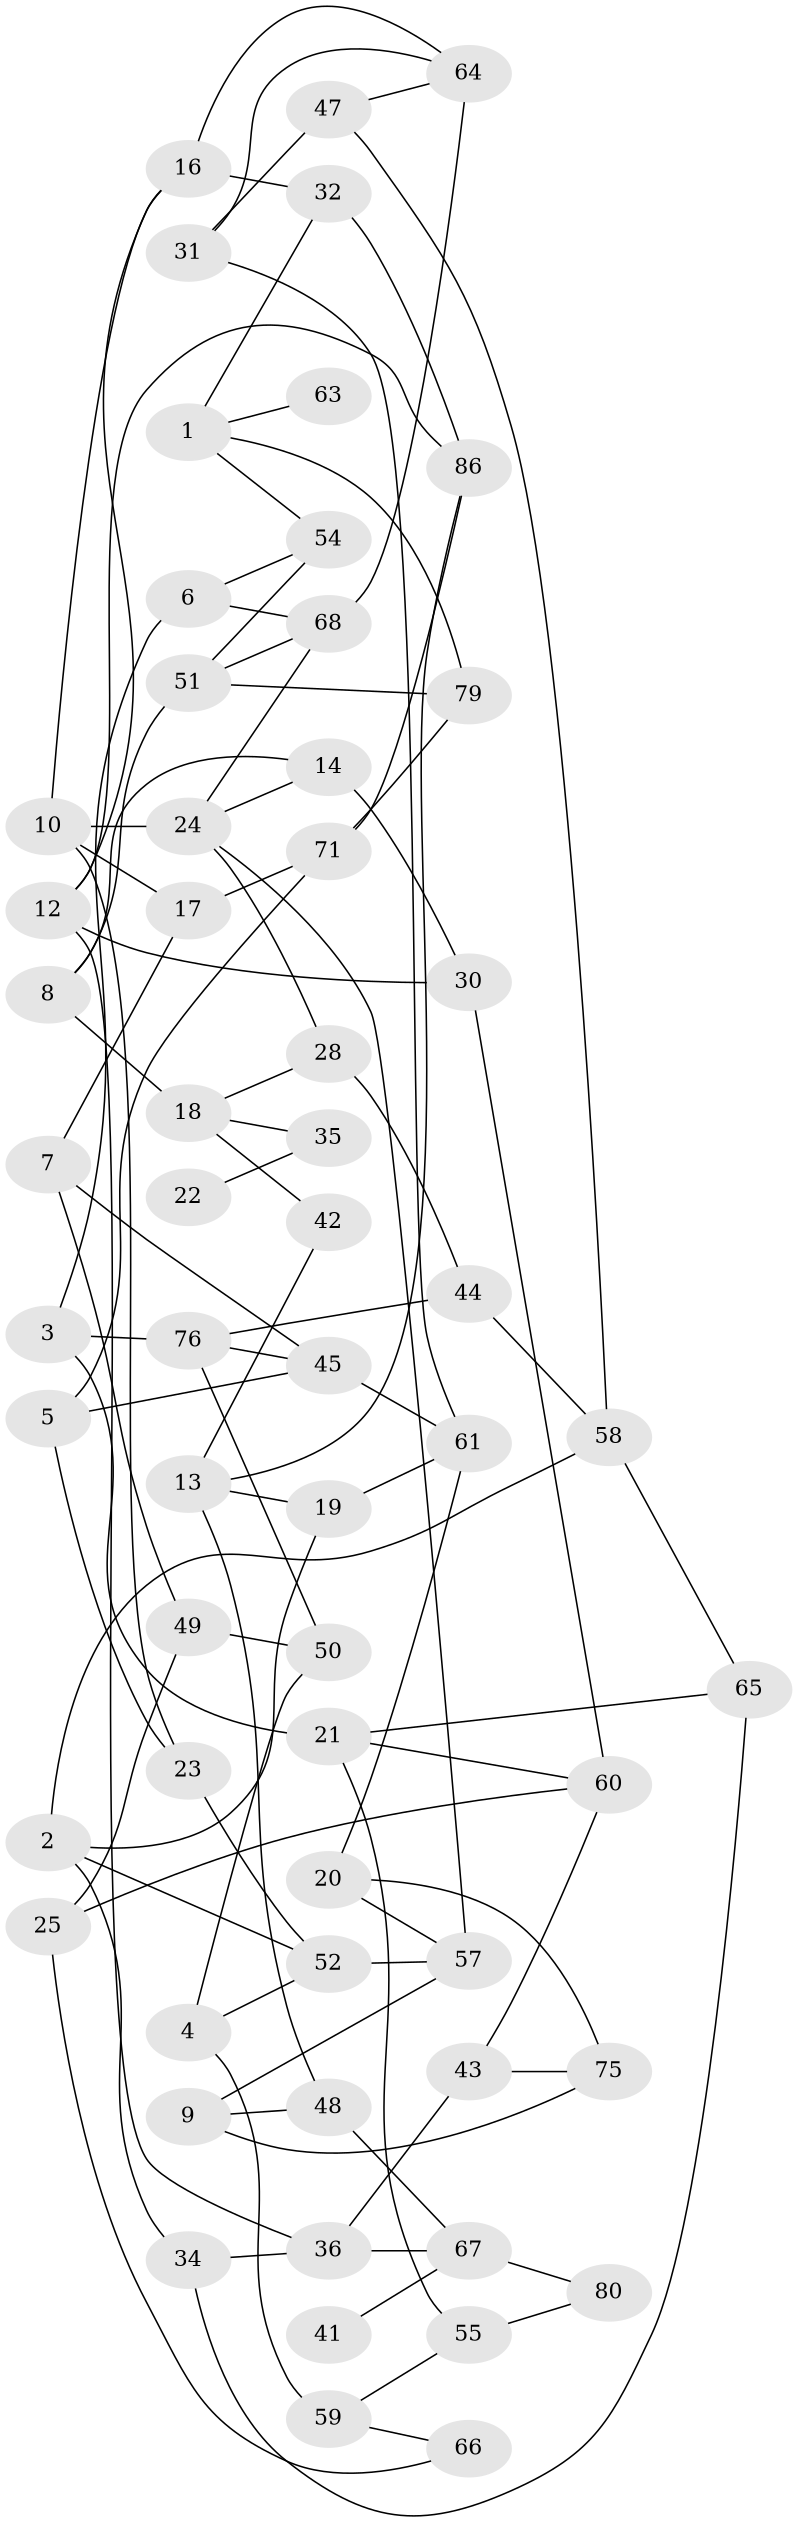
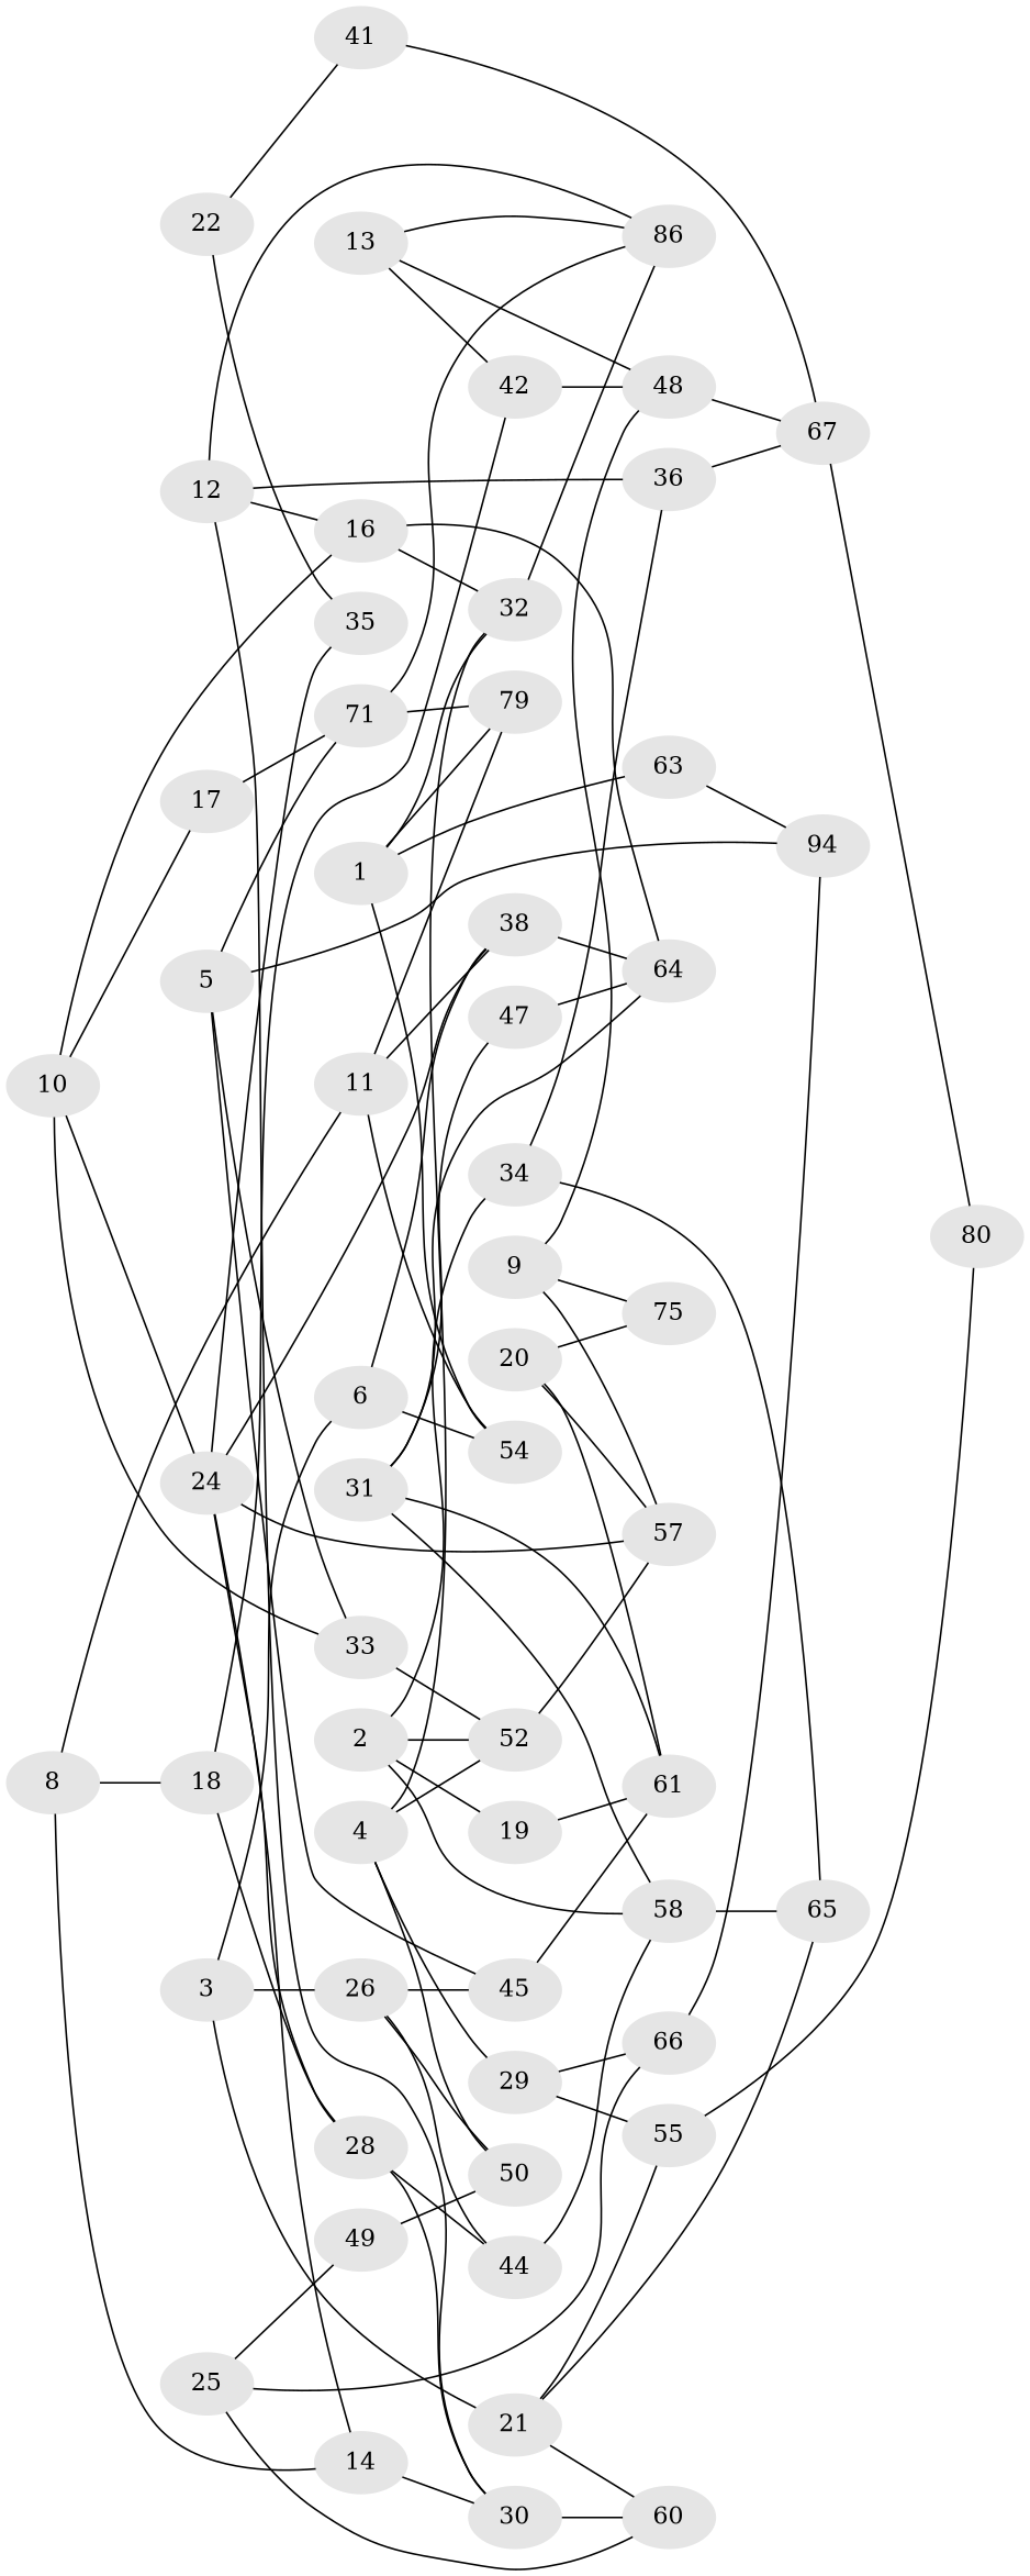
  graph {
    rankdir=LR
    node [color=gray90 style=filled]
    1 [super="+91"]
    32 [super="+69"]
    54
    63
    79
    86 [super="+96"]
+   94
    2 [super="+46"]
    19
    34 [super="+78"]
    52 [super="+59"]
    58 [super="+70"]
    61 [super="+90"]
    36 [super="+87"]
    65
    57 [super="+100"]
    3 [super="+40"]
    6 [super="+81"]
    21 [super="+83"]
-   26 [super="+62" label=76]
-   38 [super="+51" label=68]
+   26 [super="+62"]
+   38 [super="+51"]
    55
    60 [super="+72"]
    50
    45 [super="+74"]
    44
    4 [super="+56"]
-   29 [label=59]
+   29
    66
    5 [super="+88"]
-   23 [super="+53"]
+   23 [super="+53" label=33]
    71 [super="+99"]
    30 [super="+82"]
    14
    64 [super="+73"]
-   7 [super="+76"]
    17 [super="+89"]
    49 [super="+95"]
-   11 [super="+68" label=51]
+   11 [super="+68"]
    8
    18 [super="+77"]
    42
    28 [super="+85"]
    35
    48 [super="+98"]
    67 [super="+92"]
    9
    75
    10 [super="+84"]
    16 [super="+37"]
    24 [super="+97"]
    12 [super="+93"]
-   43
    13 [super="+15"]
    20
    80
    22 [super="+33"]
    41
    25 [super="+39"]
    31
    47
    1 -- 32
    1 -- 54
    1 -- 63
    1 -- 79
    32 -- 86
+   63 -- 94
    2 -- 19
    2 -- 34
    2 -- 52
    2 -- 58
    19 -- 61
    34 -- 36
    34 -- 65
    52 -- 57
    58 -- 65
    36 -- 67
-   36 -- 43
    3 -- 6
    3 -- 21
    3 -- 26
    6 -- 54
    6 -- 38
    21 -- 65
    21 -- 55
    21 -- 60
    26 -- 50
    26 -- 45
    26 -- 44
    38 -- 64
    55 -- 80
    45 -- 61
    44 -- 58
+   4 -- 32
    4 -- 52
    4 -- 50
    4 -- 29
    29 -- 55
    29 -- 66
+   66 -- 94
+   5 -- 94
    5 -- 45
    5 -- 23
    5 -- 71
    23 -- 52
    71 -- 79
    71 -- 86
    30 -- 60
    14 -- 30
-   7 -- 45
-   7 -- 17 [weight=2]
-   7 -- 49
    17 -- 71
    49 -- 50
    11 -- 54
    11 -- 79
    11 -- 38
    8 -- 14
    8 -- 11
    8 -- 18
    18 -- 42
    18 -- 28
-   18 -- 35
+   24 -- 35
+   42 -- 48
    28 -- 44
+   28 -- 30
    48 -- 67
    67 -- 80
    9 -- 57
    9 -- 48
    9 -- 75
    10 -- 23
    10 -- 17
    10 -- 16
    10 -- 24
    16 -- 32
    16 -- 64
    24 -- 57
    24 -- 38
    24 -- 14
    24 -- 28
    12 -- 86
    12 -- 36
    12 -- 30
    12 -- 16
-   43 -- 60
-   43 -- 75
    13 -- 86
-   13 -- 19
    13 -- 42
    13 -- 48
    20 -- 61
    20 -- 57
    20 -- 75
    22 -- 35 [weight=2]
+   22 -- 41 [weight=2]
    41 -- 67
    25 -- 60
    25 -- 66
    25 -- 49
    31 -- 61
    31 -- 64
    31 -- 47
-   47 -- 58
+   31 -- 58
    47 -- 64
  }
